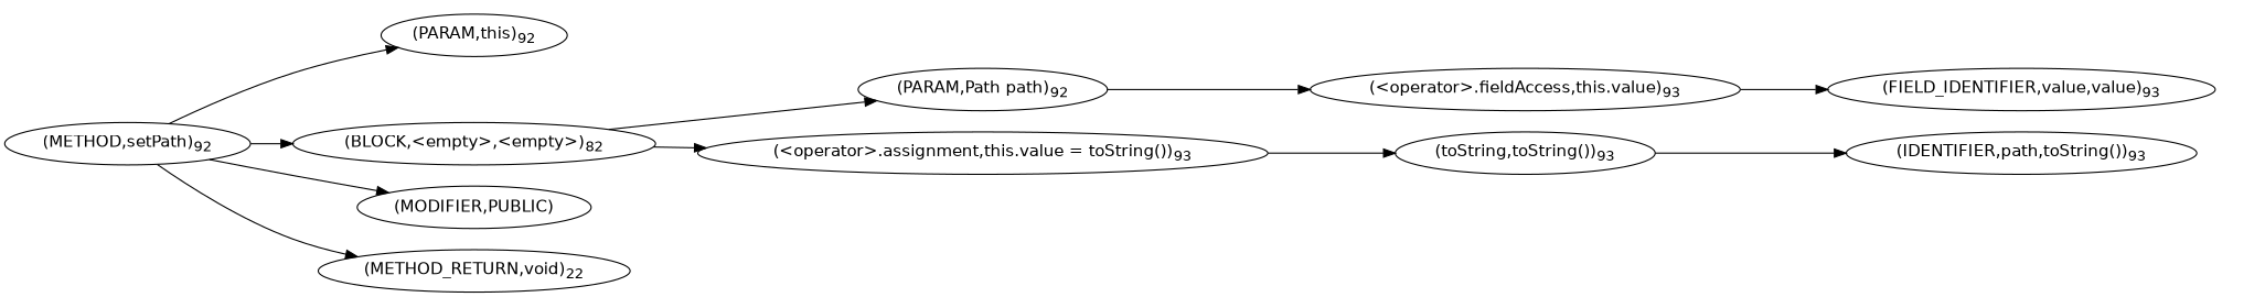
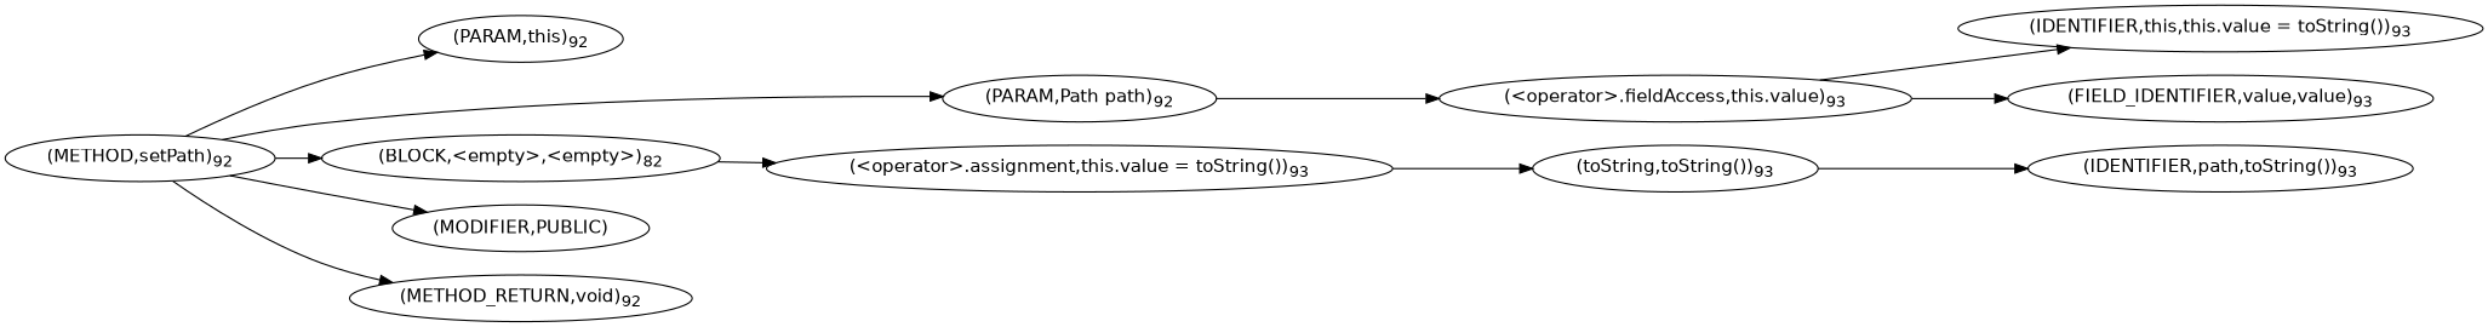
  digraph {
    fontname="DejaVu Sans"
    rankdir=LR
    node [fontname="DejaVu Sans"]
    edge [fontname="DejaVu Sans"]
    n1 [label=<(METHOD,setPath)<SUB>92</SUB>>]
    n2 [label=<(PARAM,this)<SUB>92</SUB>>]
    n3 [label=<(PARAM,Path path)<SUB>92</SUB>>]
    n4 [label=<(BLOCK,&lt;empty&gt;,&lt;empty&gt;)<SUB>82</SUB>>]
    n5 [label=<(MODIFIER,PUBLIC)>]
-   n6 [label=<(METHOD_RETURN,void)<SUB>22</SUB>>]
+   n6 [label=<(METHOD_RETURN,void)<SUB>92</SUB>>]
    n7 [label=<(&lt;operator&gt;.fieldAccess,this.value)<SUB>93</SUB>>]
    n8 [label=<(&lt;operator&gt;.assignment,this.value = toString())<SUB>93</SUB>>]
    n9 [label=<(toString,toString())<SUB>93</SUB>>]
+   n10 [label=<(IDENTIFIER,this,this.value = toString())<SUB>93</SUB>>]
    n11 [label=<(FIELD_IDENTIFIER,value,value)<SUB>93</SUB>>]
    n12 [label=<(IDENTIFIER,path,toString())<SUB>93</SUB>>]
    n1 -> n2
-   n4 -> n3
+   n1 -> n3
    n1 -> n4
    n1 -> n5
    n1 -> n6
    n3 -> n7
    n4 -> n8
+   n7 -> n10
    n7 -> n11
    n8 -> n9
    n9 -> n12
  }
